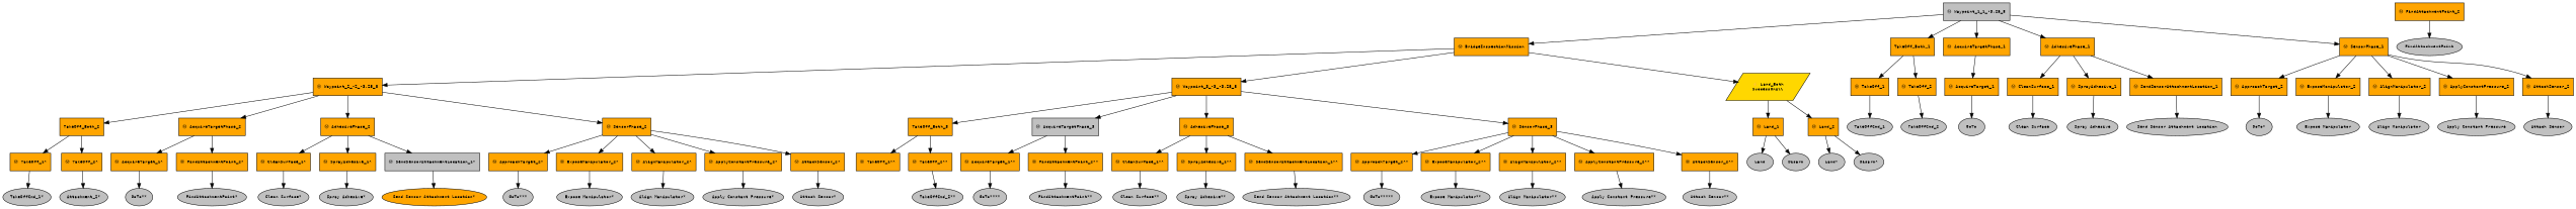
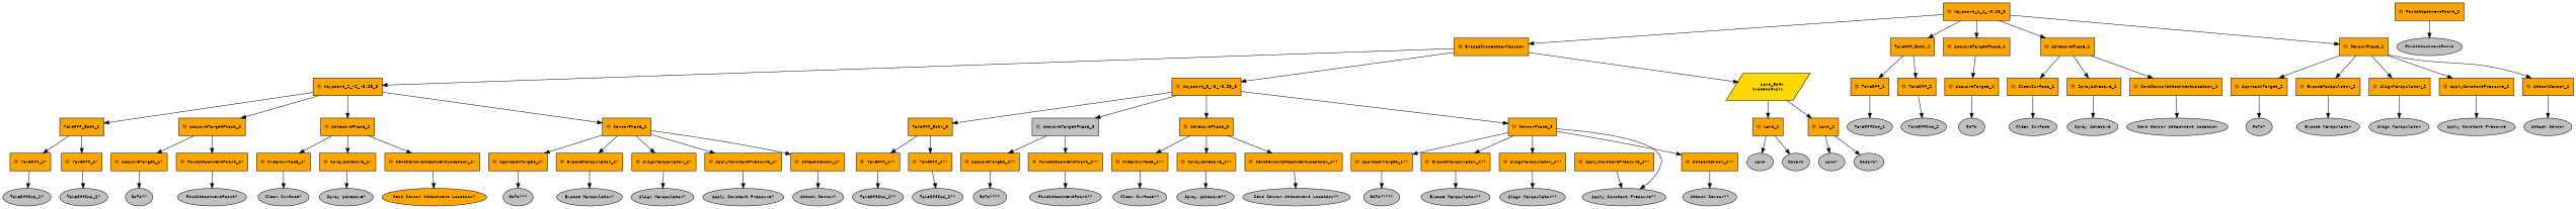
  digraph {
    fontname="DejaVu Sans Mono"
    ordering=out
    node [fillcolor=orange fontcolor=black fontname="DejaVu Sans Mono" fontsize=9 shape=box style=filled]
    edge [fontname="DejaVu Sans Mono"]
    n1 [label="Ⓜ BridgeInspectionMission"]
    n2 [label="Ⓜ Waypoint_2_-2_-3.25_8"]
    n3 [label="Ⓜ Waypoint_3_-3_-3.25_8"]
    n4 [fillcolor=gold label="⚡ Land_Both\nSuccessOnAll" shape=parallelogram]
-   n5 [fillcolor=gray label="Ⓜ Waypoint_1_1_-3.25_8"]
+   n5 [label="Ⓜ Waypoint_1_1_-3.25_8"]
    n6 [label=TakeOff_Both_1]
    n7 [label="Ⓜ AcquireTargetPhase_1"]
    n8 [label="Ⓜ AdhesivePhase_1"]
    n9 [label="Ⓜ SensorPhase_1"]
    n10 [label=TakeOff_Both_2]
    n11 [label="Ⓜ AcquireTargetPhase_2"]
    n12 [label="Ⓜ AdhesivePhase_2"]
    n13 [label="Ⓜ SensorPhase_2"]
    n14 [label=TakeOff_Both_3]
    n15 [fillcolor=gray label="Ⓜ AcquireTargetPhase_3"]
    n16 [label="Ⓜ AdhesivePhase_3"]
    n17 [label="Ⓜ SensorPhase_3"]
    n18 [label="Ⓜ Land_1"]
    n19 [label="Ⓜ Land_2"]
    n20 [label="Ⓜ TakeOff_1"]
    n21 [label="Ⓜ TakeOff_2"]
    n22 [label="Ⓜ AcquireTarget_1"]
    n23 [label="Ⓜ CleanSurface_1"]
    n24 [label="Ⓜ SprayAdhesive_1"]
    n25 [label="Ⓜ SendSensorAttachmentLocation_1"]
    n26 [label="Ⓜ ApproachTarget_2"]
    n27 [label="Ⓜ ExposeManipulator_2"]
    n28 [label="Ⓜ AlignManipulator_2"]
    n29 [label="Ⓜ ApplyConstantPressure_2"]
    n30 [label="Ⓜ AttachSensor_2"]
    n31 [fillcolor=gray label=TakeOffCmd_1 shape=ellipse]
    n32 [fillcolor=gray label=TakeOffCmd_2 shape=ellipse]
    n33 [fillcolor=gray label=GoTo shape=ellipse]
    n34 [label="Ⓜ FindAttachmentPoint_2"]
    n35 [fillcolor=gray label=FindAttachmentPoint shape=ellipse]
    n36 [fillcolor=gray label="Clean Surface" shape=ellipse]
    n37 [fillcolor=gray label="Spray Adhesive" shape=ellipse]
    n38 [fillcolor=gray label="Send Sensor Attachment Location" shape=ellipse]
    n39 [fillcolor=gray label="GoTo*" shape=ellipse]
    n40 [fillcolor=gray label="Expose Manipulator" shape=ellipse]
    n41 [fillcolor=gray label="Align Manipulator" shape=ellipse]
    n42 [fillcolor=gray label="Apply Constant Pressure" shape=ellipse]
    n43 [fillcolor=gray label="Attach Sensor" shape=ellipse]
    n44 [label="Ⓜ TakeOff_1*"]
    n45 [label="Ⓜ TakeOff_2*"]
    n46 [label="Ⓜ AcquireTarget_1*"]
    n47 [label="Ⓜ FindAttachmentPoint_2*"]
    n48 [label="Ⓜ CleanSurface_1*"]
    n49 [label="Ⓜ SprayAdhesive_1*"]
-   n50 [fillcolor=gray label="Ⓜ SendSensorAttachmentLocation_1*"]
+   n50 [label="Ⓜ SendSensorAttachmentLocation_1*"]
    n51 [label="Ⓜ ApproachTarget_2*"]
    n52 [label="Ⓜ ExposeManipulator_2*"]
    n53 [label="Ⓜ AlignManipulator_2*"]
    n54 [label="Ⓜ ApplyConstantPressure_2*"]
    n55 [label="Ⓜ AttachSensor_2*"]
    n56 [fillcolor=gray label="TakeOffCmd_1*" shape=ellipse]
-   n57 [fillcolor=gray label="Attachment_2*" shape=ellipse]
+   n57 [fillcolor=gray label="TakeOffCmd_2*" shape=ellipse]
    n58 [fillcolor=gray label="GoTo**" shape=ellipse]
    n59 [fillcolor=gray label="FindAttachmentPoint*" shape=ellipse]
    n60 [fillcolor=gray label="Clean Surface*" shape=ellipse]
    n61 [fillcolor=gray label="Spray Adhesive*" shape=ellipse]
    n62 [label="Send Sensor Attachment Location*" shape=ellipse]
    n63 [fillcolor=gray label="GoTo***" shape=ellipse]
    n64 [fillcolor=gray label="Expose Manipulator*" shape=ellipse]
    n65 [fillcolor=gray label="Align Manipulator*" shape=ellipse]
    n66 [fillcolor=gray label="Apply Constant Pressure*" shape=ellipse]
    n67 [fillcolor=gray label="Attach Sensor*" shape=ellipse]
    n68 [label="Ⓜ TakeOff_1**"]
    n69 [label="Ⓜ TakeOff_2**"]
    n70 [label="Ⓜ AcquireTarget_1**"]
    n71 [label="Ⓜ FindAttachmentPoint_2**"]
    n72 [label="Ⓜ CleanSurface_1**"]
    n73 [label="Ⓜ SprayAdhesive_1**"]
    n74 [label="Ⓜ SendSensorAttachmentLocation_1**"]
    n75 [label="Ⓜ ApproachTarget_2**"]
    n76 [label="Ⓜ ExposeManipulator_2**"]
    n77 [label="Ⓜ AlignManipulator_2**"]
    n78 [label="Ⓜ ApplyConstantPressure_2**"]
    n79 [label="Ⓜ AttachSensor_2**"]
+   n80 [fillcolor=gray label="TakeOffCmd_1**" shape=ellipse]
    n81 [fillcolor=gray label="TakeOffCmd_2**" shape=ellipse]
    n82 [fillcolor=gray label="GoTo****" shape=ellipse]
    n83 [fillcolor=gray label="FindAttachmentPoint**" shape=ellipse]
    n84 [fillcolor=gray label="Clean Surface**" shape=ellipse]
    n85 [fillcolor=gray label="Spray Adhesive**" shape=ellipse]
    n86 [fillcolor=gray label="Send Sensor Attachment Location**" shape=ellipse]
    n87 [fillcolor=gray label="GoTo*****" shape=ellipse]
    n88 [fillcolor=gray label="Expose Manipulator**" shape=ellipse]
    n89 [fillcolor=gray label="Align Manipulator**" shape=ellipse]
    n90 [fillcolor=gray label="Apply Constant Pressure**" shape=ellipse]
    n91 [fillcolor=gray label="Attach Sensor**" shape=ellipse]
    n92 [fillcolor=gray label=Land shape=ellipse]
    n93 [fillcolor=gray label=Disarm shape=ellipse]
    n94 [fillcolor=gray label="Land*" shape=ellipse]
    n95 [fillcolor=gray label="Disarm*" shape=ellipse]
    n1 -> n2
    n1 -> n3
    n1 -> n4
    n2 -> n10
    n2 -> n11
    n2 -> n12
    n2 -> n13
    n3 -> n14
    n3 -> n15
    n3 -> n16
    n3 -> n17
    n4 -> n18
    n4 -> n19
    n5 -> n1
    n5 -> n6
    n5 -> n7
    n5 -> n8
    n5 -> n9
    n6 -> n20
    n6 -> n21
    n7 -> n22
    n8 -> n23
    n8 -> n24
    n8 -> n25
    n9 -> n26
    n9 -> n27
    n9 -> n28
    n9 -> n29
    n9 -> n30
    n10 -> n44
    n10 -> n45
    n11 -> n46
    n11 -> n47
    n12 -> n48
    n12 -> n49
    n12 -> n50
    n13 -> n51
    n13 -> n52
    n13 -> n53
    n13 -> n54
    n13 -> n55
    n14 -> n68
    n14 -> n69
    n15 -> n70
    n15 -> n71
    n16 -> n72
    n16 -> n73
    n16 -> n74
    n17 -> n75
    n17 -> n76
    n17 -> n77
-   n17 -> n78
+   n17 -> n90
    n17 -> n79
    n18 -> n92
    n18 -> n93
    n19 -> n94
    n19 -> n95
    n20 -> n31
    n21 -> n32
    n22 -> n33
    n23 -> n36
    n24 -> n37
    n25 -> n38
    n26 -> n39
    n27 -> n40
    n28 -> n41
    n29 -> n42
    n30 -> n43
    n34 -> n35
    n44 -> n56
    n45 -> n57
    n46 -> n58
    n47 -> n59
    n48 -> n60
    n49 -> n61
    n50 -> n62
    n51 -> n63
    n52 -> n64
    n53 -> n65
    n54 -> n66
    n55 -> n67
+   n68 -> n80
    n69 -> n81
    n70 -> n82
    n71 -> n83
    n72 -> n84
    n73 -> n85
    n74 -> n86
    n75 -> n87
    n76 -> n88
    n77 -> n89
    n78 -> n90
    n79 -> n91
  }
